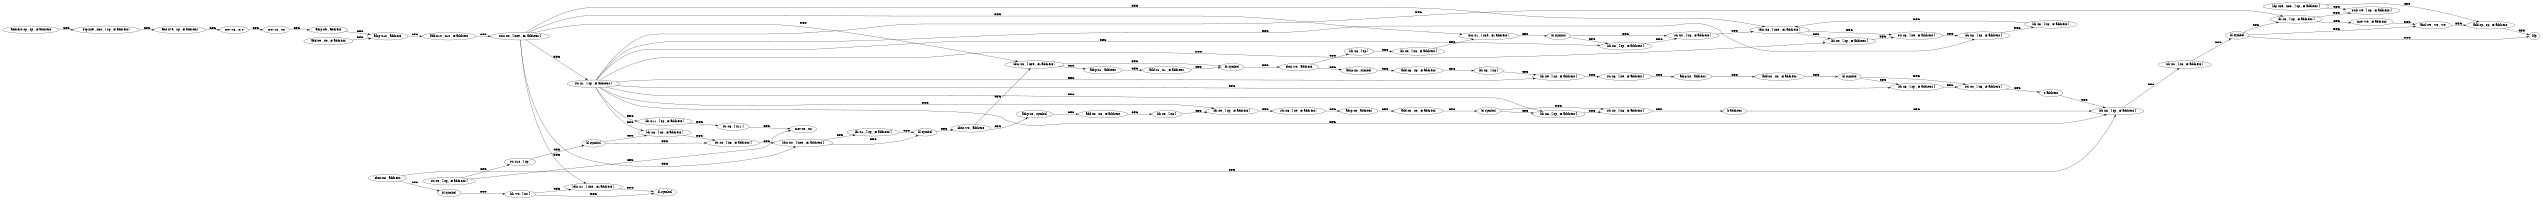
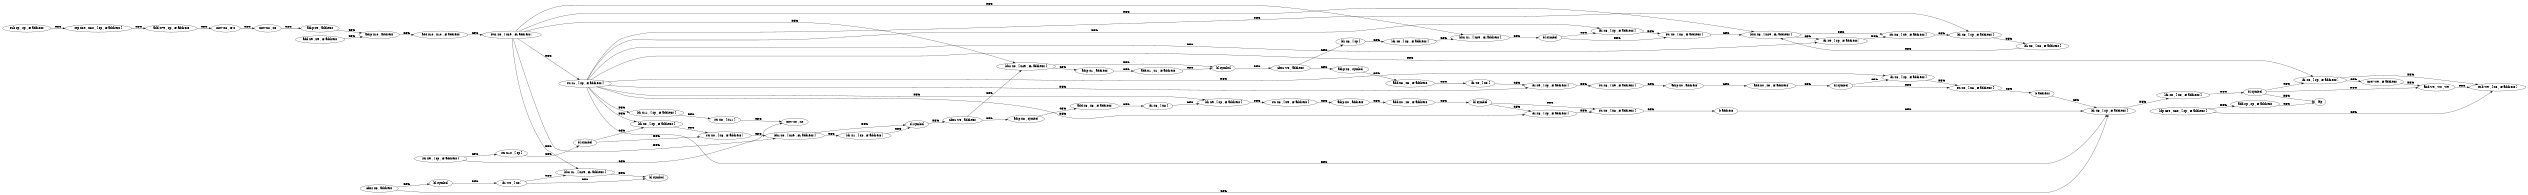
  digraph {
    rankdir=LR
-   n1 [label="address sp , sp , # address"]
+   n1 [label="sub sp , sp , # address"]
    n2 [label="stp x29 , x30 , [ sp , # address ]"]
    n3 [label="add x79 , sp , # address"]
    n4 [label="mov x8 , # 0"]
    n5 [label="mov x2 , x8"]
    n6 [label="adrp x9 , address"]
    n7 [label="adrp x10 , address"]
    n8 [label="add x9 , x9 , # address"]
    n9 [label="add x10 , x10 , # address"]
    n10 [label="stur x0 , [ x29 , #- address ]"]
    n11 [label="str x1 , [ sp , # address ]"]
    n12 [label="ldur x0 , [ x29 , #- address ]"]
    n13 [label="ldur x0 , [ x29 , #- address ]"]
    n14 [label="ldur x1 , [ x29 , #- address ]"]
    n15 [label="ldur x8 , [ x29 , #- address ]"]
    n16 [label="ldur x1 , [ x29 , #- address ]"]
    n17 [label="ldr x11 , [ sp , # address ]"]
    n18 [label="ldr x8 , [ sp , # address ]"]
    n19 [label="ldr x9 , [ sp , # address ]"]
    n20 [label="ldr x8 , [ sp , # address ]"]
    n21 [label="ldr x8 , [ sp , # address ]"]
    n22 [label="ldr x8 , [ sp , # address ]"]
    n23 [label="ldr x9 , [ sp , # address ]"]
    n24 [label="ldr x8 , [ sp , # address ]"]
    n25 [label="ldr x9 , [ sp , # address ]"]
    n26 [label="ldr x8 , [ sp , # address ]"]
    n27 [label="ldr x8 , [ sp , # address ]"]
    n28 [label="ldr x1 , [ sp , # address ]"]
    n29 [label="bl symbol"]
    n30 [label="adrp x1 , address"]
    n31 [label="bl symbol"]
    n32 [label="bl symbol"]
    n33 [label="str x8 , [ x9 , # address ]"]
    n34 [label="bl symbol"]
    n35 [label="str x8 , [ x11 ]"]
    n36 [label="str x0 , [ x8 , # address ]"]
    n37 [label="str x8 , [ x9 , # address ]"]
    n38 [label="str x0 , [ x8 , # address ]"]
    n39 [label="ldr x0 , [ x8 , # address ]"]
    n40 [label="str x0 , [ x8 , # address ]"]
    n41 [label="ldr x8 , [ x8 , # address ]"]
    n42 [label="str x8 , [ x9 , # address ]"]
    n43 [label="str x0 , [ x8 , # address ]"]
    n44 [label="mov w9 , # address"]
    n45 [label="strb w9 , [ x8 , # address ]"]
    n46 [label="mov x0 , x2"]
    n47 [label="str x9 , [ sp , # address ]"]
    n48 [label="str x10 , [ sp ]"]
    n49 [label="bl symbol"]
    n50 [label="cbnz w0 , address"]
    n51 [label="adrp x8 , symbol"]
    n52 [label="add x8 , x8 , # address"]
    n53 [label="add x1 , x1 , # address"]
    n54 [label="cbnz w0 , address"]
    n55 [label="ldr x8 , [ x8 ]"]
    n56 [label="ldr x8 , [ sp ]"]
    n57 [label="adrp x8 , symbol"]
    n58 [label="ldr x0 , [ x8 , # address ]"]
    n59 [label="add x8 , x8 , # address"]
    n60 [label="ldr x8 , [ x8 ]"]
    n61 [label="adrp x0 , address"]
    n62 [label="add x0 , x0 , # address"]
    n63 [label="bl symbol"]
    n64 [label="b address"]
    n65 [label="bl symbol"]
    n66 [label="cbnz x8 , address"]
    n67 [label="bl symbol"]
    n68 [label="ldr w0 , [ x0 ]"]
    n69 [label="adrp x0 , address"]
    n70 [label="add x0 , x0 , # address"]
    n71 [label="bl symbol"]
    n72 [label="b address"]
    n73 [label="and w9 , w0 , w9"]
    n74 [label=ldp]
    n75 [label="ldp x29 , x30 , [ sp , # address ]"]
    n76 [label="add sp , sp , # address"]
    n1 -> n2 [label=CFG]
    n2 -> n3 [label=CFG]
    n3 -> n4 [label=CFG]
    n4 -> n5 [label=CFG]
    n5 -> n6 [label=CFG]
    n6 -> n7 [label=CFG]
    n7 -> n9 [label=CFG]
    n8 -> n7 [label=CFG]
    n9 -> n10 [label=CFG]
    n10 -> n11 [label=DFG]
    n10 -> n12 [label=DFG]
    n10 -> n13 [label=DFG]
    n10 -> n14 [label=DFG]
    n10 -> n15 [label=DFG]
    n10 -> n16 [label=DFG]
    n11 -> n17 [label=DFG]
    n11 -> n18 [label=DFG]
    n11 -> n19 [label=DFG]
    n11 -> n20 [label=DFG]
    n11 -> n21 [label=DFG]
    n11 -> n22 [label=DFG]
    n11 -> n23 [label=DFG]
    n11 -> n24 [label=DFG]
    n11 -> n25 [label=DFG]
    n11 -> n26 [label=DFG]
    n11 -> n27 [label=DFG]
    n12 -> n28 [label=CFG]
    n12 -> n29 [label=DFG]
    n13 -> n30 [label=CFG]
    n13 -> n31 [label=DFG]
    n14 -> n32 [label=CFG]
    n15 -> n23 [label=CFG]
    n15 -> n33 [label=DFG]
    n16 -> n34 [label=DFG]
    n17 -> n35 [label=DFG]
    n18 -> n36 [label=DFG]
    n19 -> n37 [label=DFG]
    n20 -> n38 [label=DFG]
    n21 -> n39 [label=DFG]
    n22 -> n40 [label=DFG]
    n23 -> n33 [label=DFG]
    n24 -> n41 [label=DFG]
    n25 -> n42 [label=DFG]
    n26 -> n43 [label=DFG]
    n27 -> n44 [label=CFG]
    n27 -> n45 [label=DFG]
    n28 -> n29 [label=CFG]
    n29 -> n50 [label=DFG]
    n30 -> n53 [label=CFG]
    n31 -> n54 [label=DFG]
    n32 -> n22 [label=CFG]
    n32 -> n40 [label=DFG]
    n33 -> n24 [label=CFG]
    n35 -> n46 [label=CFG]
    n36 -> n12 [label=CFG]
    n37 -> n61 [label=CFG]
    n38 -> n64 [label=CFG]
    n39 -> n65 [label=DFG]
    n40 -> n15 [label=CFG]
    n41 -> n15 [label=DFG]
    n42 -> n69 [label=CFG]
    n43 -> n72 [label=CFG]
    n44 -> n73 [label=DFG]
    n47 -> n46 [label=CFG]
    n47 -> n48 [label=CFG]
    n48 -> n49 [label=CFG]
    n49 -> n18 [label=CFG]
    n49 -> n36 [label=DFG]
    n50 -> n13 [label=CFG]
    n50 -> n51 [label=CFG]
    n51 -> n52 [label=CFG]
    n52 -> n55 [label=CFG]
    n53 -> n31 [label=CFG]
    n54 -> n56 [label=CFG]
    n54 -> n57 [label=CFG]
    n55 -> n19 [label=CFG]
    n56 -> n58 [label=CFG]
    n57 -> n59 [label=CFG]
    n58 -> n14 [label=CFG]
    n59 -> n60 [label=CFG]
    n60 -> n25 [label=CFG]
    n61 -> n62 [label=CFG]
    n62 -> n63 [label=CFG]
    n63 -> n20 [label=CFG]
    n63 -> n38 [label=DFG]
    n64 -> n21 [label=CFG]
    n65 -> n27 [label=CFG]
    n65 -> n73 [label=DFG]
    n65 -> n74 [label=DFG]
    n66 -> n21 [label=CFG]
    n66 -> n67 [label=CFG]
    n67 -> n68 [label=DFG]
    n68 -> n16 [label=CFG]
    n68 -> n34 [label=DFG]
    n69 -> n70 [label=CFG]
    n70 -> n71 [label=CFG]
    n71 -> n26 [label=CFG]
    n71 -> n43 [label=DFG]
    n72 -> n21 [label=CFG]
-   n73 -> n76 [label=DFG]
+   n73 -> n45 [label=DFG]
    n75 -> n45 [label=CFG]
-   n75 -> n76 [label=CFG]
+   n75 -> n76 [label=DFG]
    n76 -> n74 [label=CFG]
  }
